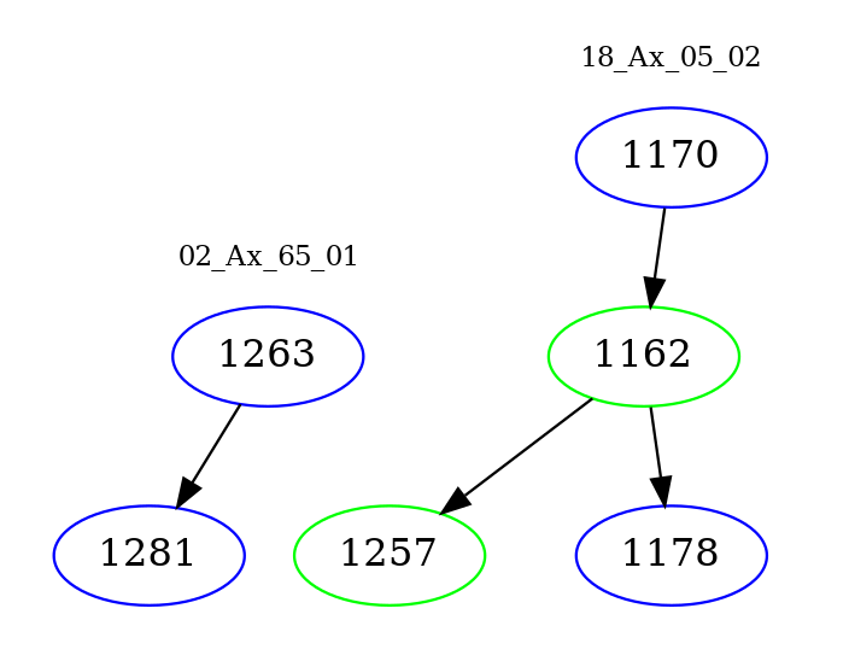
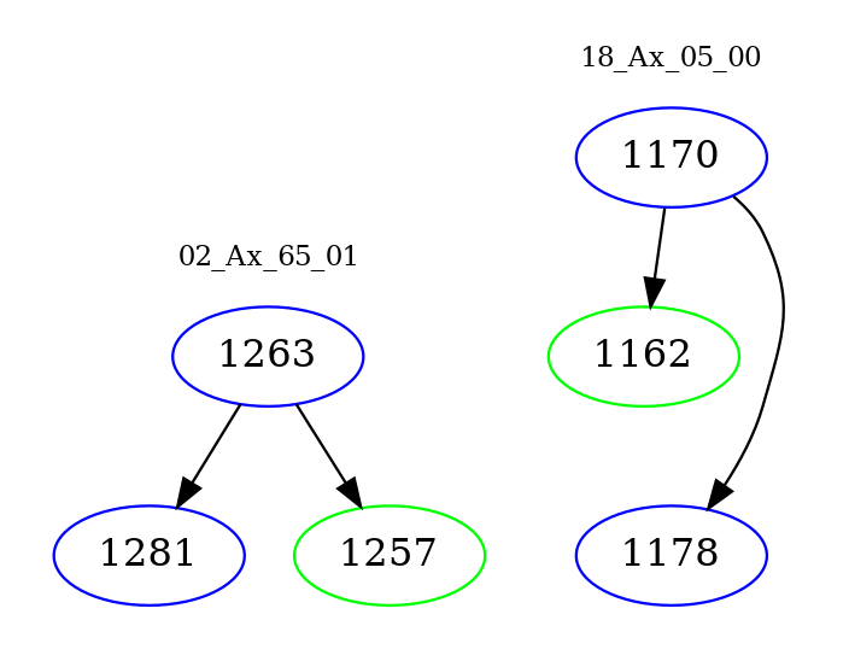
  digraph {
    node [color=blue]
    edge [color=black]
    n1 [label=1263]
    n2 [color=green label=1257]
    n3 [label=1281]
    n4 [label=1170]
    n5 [color=green label=1162]
    n6 [label=1178]
    subgraph cluster_1 {
      color=white
      fontsize=10
      label="02_Ax_65_01"
      n1
      n2
      n3
    }
    subgraph cluster_2 {
      color=white
      fontsize=10
-     label="18_Ax_05_02"
+     label="18_Ax_05_00"
      n4
      n5
      n6
    }
-   n5 -> n2
+   n1 -> n2
    n1 -> n3
    n4 -> n5
-   n5 -> n6
+   n4 -> n6
  }
